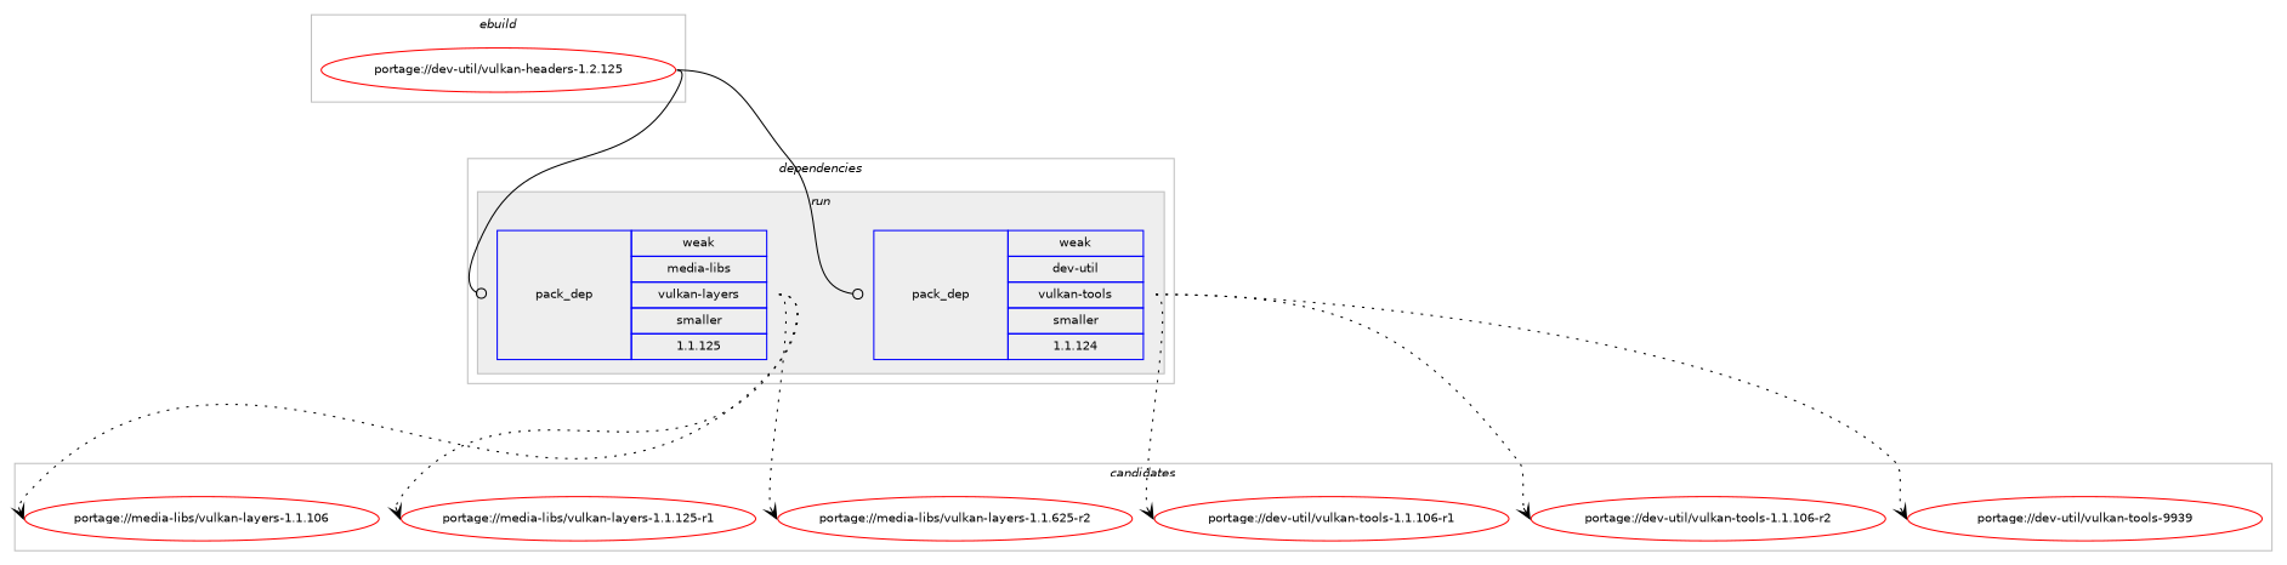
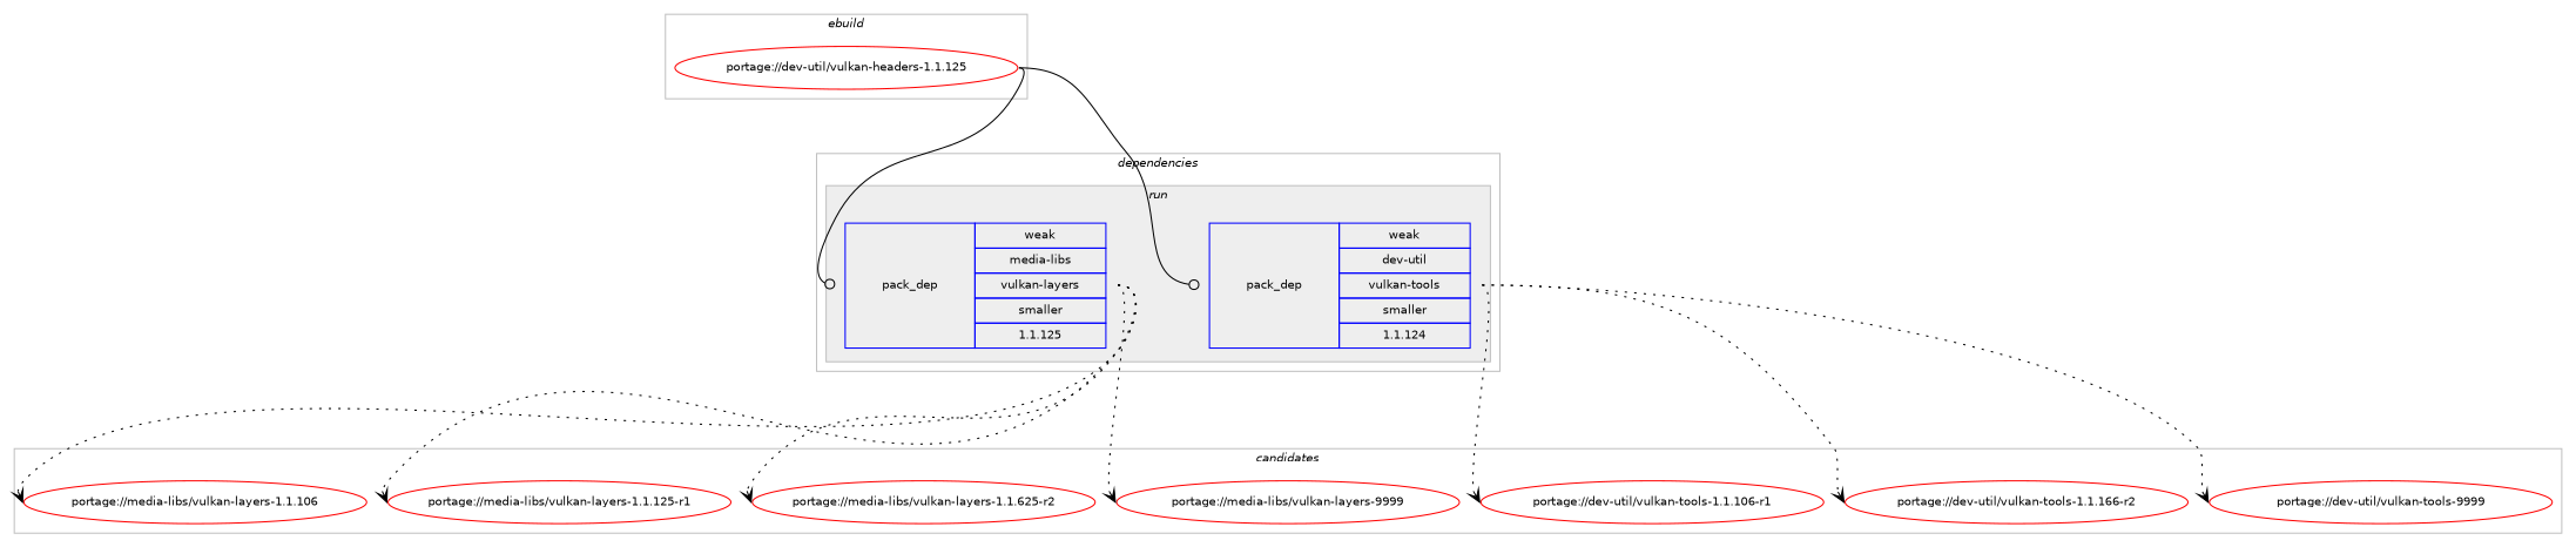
  digraph {
    compound=true
    concentrate=true
    fontname=Helvetica
    fontsize=10
    newrank=true
    rankdir=TB
    ranksep=1.5
    node [color=red fontname=Helvetica fontsize=10]
    edge [arrowhead=vee headport=w style=dotted tailport=e weight=100]
-   n1 [label="portage://dev-util/vulkan-headers-1.2.125" width=4]
+   n1 [label="portage://dev-util/vulkan-headers-1.1.125" width=4]
    n2 [color=blue label=<<TABLE BORDER="0" CELLBORDER="1" CELLSPACING="0" CELLPADDING="4" WIDTH="220"><TR><TD ROWSPAN="6" CELLPADDING="30">pack_dep</TD></TR><TR><TD WIDTH="110">weak</TD></TR><TR><TD>dev-util</TD></TR><TR><TD>vulkan-tools</TD></TR><TR><TD>smaller</TD></TR><TR><TD>1.1.124</TD></TR></TABLE>> shape=none]
    n3 [color=blue label=<<TABLE BORDER="0" CELLBORDER="1" CELLSPACING="0" CELLPADDING="4" WIDTH="220"><TR><TD ROWSPAN="6" CELLPADDING="30">pack_dep</TD></TR><TR><TD WIDTH="110">weak</TD></TR><TR><TD>media-libs</TD></TR><TR><TD>vulkan-layers</TD></TR><TR><TD>smaller</TD></TR><TR><TD>1.1.125</TD></TR></TABLE>> shape=none]
-   n4 [label="portage://dev-util/vulkan-tools-9939" width=4]
-   n5 [label="portage://dev-util/vulkan-tools-1.1.106-r2" width=4]
+   n4 [label="portage://dev-util/vulkan-tools-9999" width=4]
+   n5 [label="portage://dev-util/vulkan-tools-1.1.166-r2" width=4]
    n6 [label="portage://dev-util/vulkan-tools-1.1.106-r1" width=4]
+   n7 [label="portage://media-libs/vulkan-layers-9999" width=4]
    n8 [label="portage://media-libs/vulkan-layers-1.1.625-r2" width=4]
    n9 [label="portage://media-libs/vulkan-layers-1.1.125-r1" width=4]
    n10 [label="portage://media-libs/vulkan-layers-1.1.106" width=4]
    subgraph cluster_1 {
      color=gray
      label=<<i>ebuild</i>>
      n1
    }
    subgraph cluster_2 {
      color=gray
      label=<<i>dependencies</i>>
      subgraph cluster_3 {
        color=gray
        fillcolor="#eeeeee"
        label=<<i>compile</i>>
        style=filled
      }
      subgraph cluster_4 {
        color=gray
        fillcolor="#eeeeee"
        label=<<i>compile and run</i>>
        style=filled
      }
      subgraph cluster_5 {
        color=gray
        fillcolor="#eeeeee"
        label=<<i>run</i>>
        style=filled
        subgraph sub_6 {
          color=gray
          fillcolor="#eeeeee"
          label=<<i>run</i>>
          style=filled
          n2
        }
        subgraph sub_7 {
          color=gray
          fillcolor="#eeeeee"
          label=<<i>run</i>>
          style=filled
          n3
        }
      }
    }
    subgraph cluster_8 {
      color=gray
      label=<<i>candidates</i>>
      rank=same
      subgraph sub_9 {
        color=black
        label=<<i>candidates</i>>
        nodesep=1
        rank=same
        n4
        n5
        n6
      }
      subgraph sub_10 {
        color=black
        label=<<i>candidates</i>>
        nodesep=1
        rank=same
+       n7
        n8
        n9
        n10
      }
    }
    n1 -> n2 [arrowhead=odot style=solid weight=20]
    n1 -> n3 [arrowhead=odot style=solid weight=20]
    n2 -> n4
    n2 -> n5
    n2 -> n6
+   n3 -> n7
    n3 -> n8
    n3 -> n9
    n3 -> n10
  }
